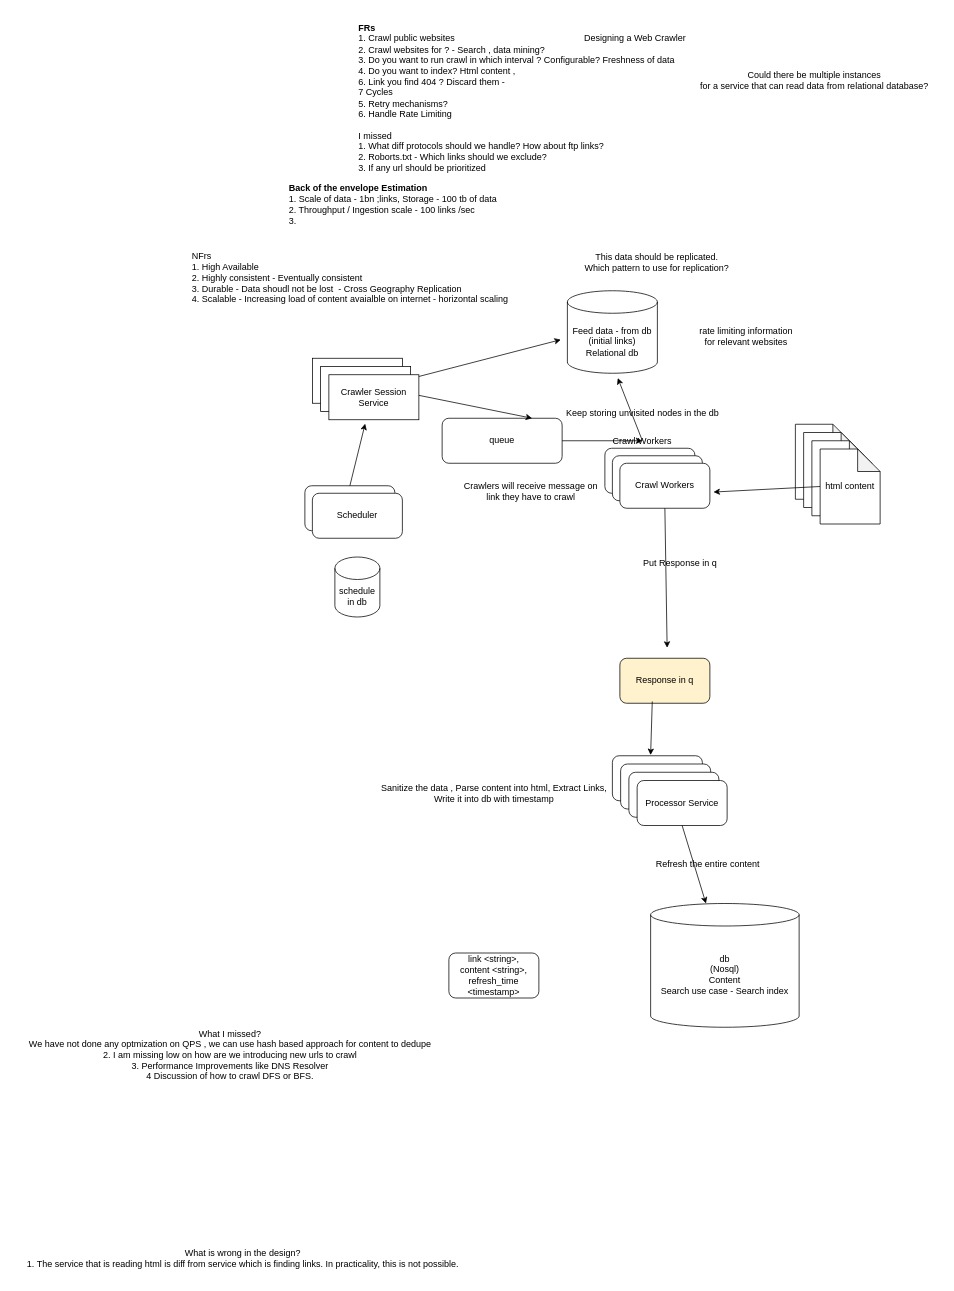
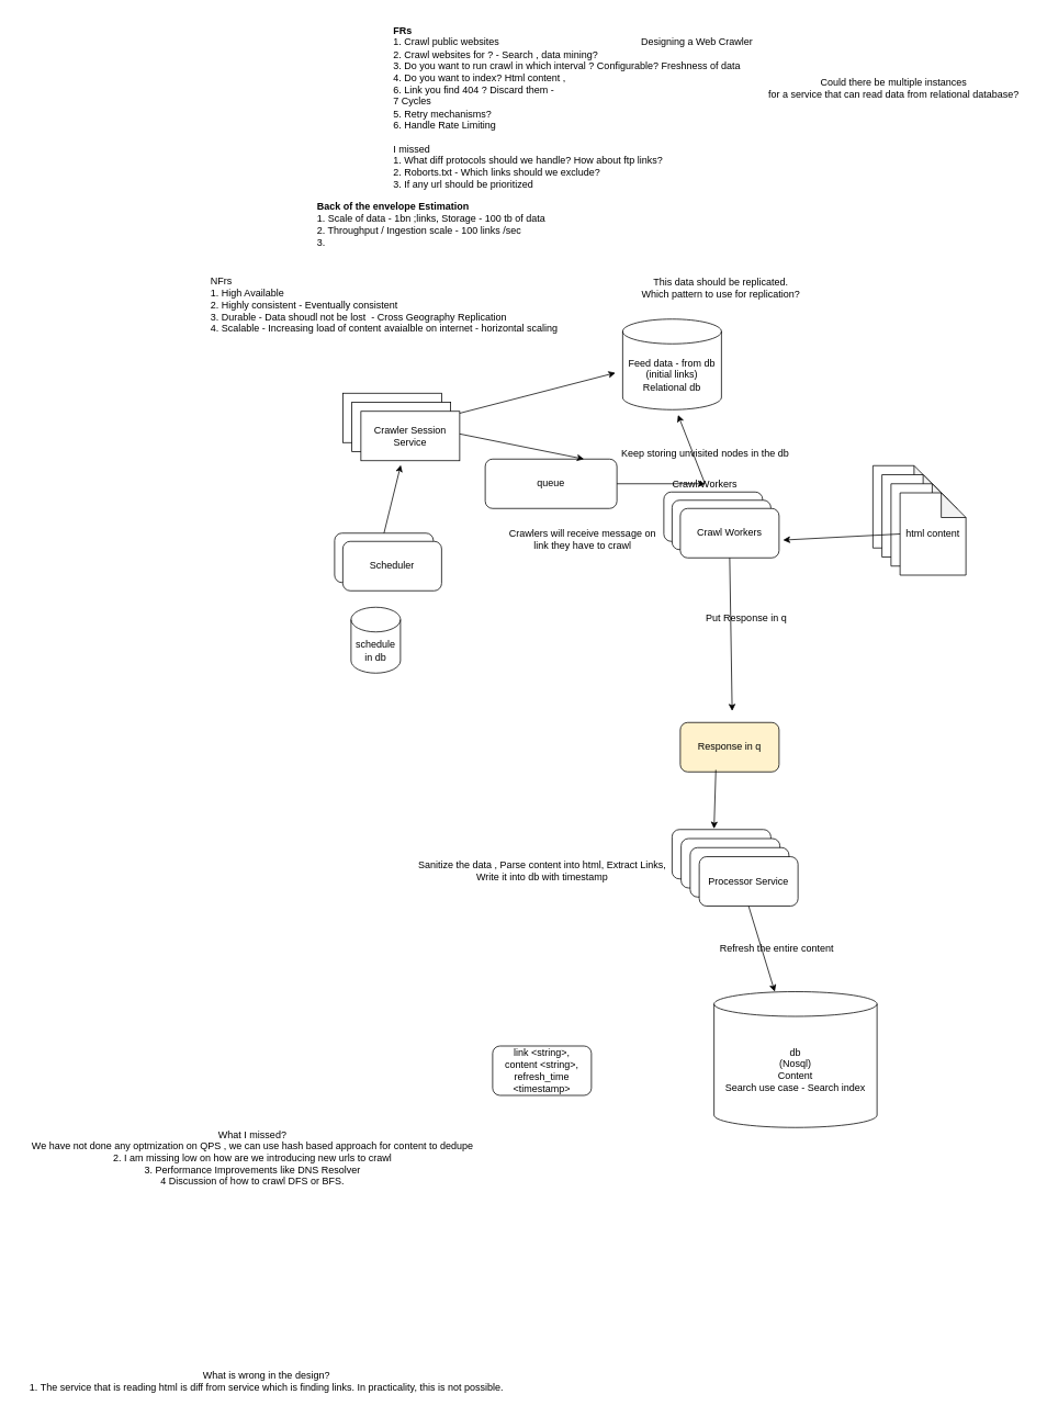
  <mxCell id="0" />
  <mxCell id="1" parent="0" />
  <mxCell id="2" value="Designing a Web Crawler" style="text;html=1;align=center;verticalAlign=middle;resizable=0;points=[];autosize=1;strokeColor=none;fillColor=none;" vertex="1" parent="1"><mxGeometry x="766" y="35" width="160" height="30" as="geometry" /></mxCell>
  <mxCell id="3" value="&lt;div style=&quot;text-align: left;&quot;&gt;&lt;span style=&quot;background-color: initial;&quot;&gt;&lt;b&gt;FRs&lt;/b&gt;&lt;/span&gt;&lt;/div&gt;&lt;div style=&quot;text-align: left;&quot;&gt;&lt;span style=&quot;background-color: initial;&quot;&gt;1. Crawl public websites&lt;/span&gt;&lt;/div&gt;&lt;div style=&quot;text-align: left;&quot;&gt;&lt;span style=&quot;background-color: initial;&quot;&gt;2. Crawl websites for ? - Search , data mining?&lt;/span&gt;&lt;/div&gt;&lt;div style=&quot;text-align: left;&quot;&gt;&lt;span style=&quot;background-color: initial;&quot;&gt;3. Do you want to run crawl in which interval ? Configurable? Freshness of data&lt;/span&gt;&lt;/div&gt;&lt;div style=&quot;text-align: left;&quot;&gt;4. Do you want to index? Html content ,&amp;nbsp;&lt;/div&gt;&lt;div style=&quot;text-align: left;&quot;&gt;&lt;span style=&quot;background-color: initial;&quot;&gt;6. Link you find 404 ? Discard them -&amp;nbsp;&lt;/span&gt;&lt;br&gt;&lt;/div&gt;&lt;div style=&quot;text-align: left;&quot;&gt;&lt;span style=&quot;background-color: initial;&quot;&gt;7 Cycles&lt;/span&gt;&lt;/div&gt;&lt;div style=&quot;text-align: left;&quot;&gt;5. Retry mechanisms?&lt;span style=&quot;background-color: initial;&quot;&gt;&lt;br&gt;&lt;/span&gt;&lt;/div&gt;&lt;div style=&quot;text-align: left;&quot;&gt;6. Handle Rate Limiting&lt;/div&gt;&lt;div style=&quot;text-align: left;&quot;&gt;&lt;br&gt;&lt;/div&gt;&lt;div style=&quot;text-align: left;&quot;&gt;I missed&lt;/div&gt;&lt;div style=&quot;text-align: left;&quot;&gt;1. What diff protocols should we handle? How about ftp links?&lt;/div&gt;&lt;div style=&quot;text-align: left;&quot;&gt;2. Roborts.txt - Which links should we exclude?&lt;/div&gt;&lt;div style=&quot;text-align: left;&quot;&gt;3. If any url should be prioritized&lt;/div&gt;" style="text;html=1;align=center;verticalAlign=middle;resizable=0;points=[];autosize=1;strokeColor=none;fillColor=none;" vertex="1" parent="1"><mxGeometry x="462" y="20" width="451" height="220" as="geometry" /></mxCell>
  <mxCell id="4" value="&lt;b&gt;Back of the envelope Estimation&lt;/b&gt;&lt;br&gt;1. Scale of data - 1bn ;links, Storage - 100 tb of data&lt;br&gt;2. Throughput / Ingestion scale - 100 links /sec&lt;br&gt;3.&amp;nbsp;" style="text;html=1;align=left;verticalAlign=middle;resizable=0;points=[];autosize=1;strokeColor=none;fillColor=none;" vertex="1" parent="1"><mxGeometry x="383" y="233" width="308" height="77" as="geometry" /></mxCell>
  <mxCell id="5" value="&lt;div style=&quot;text-align: left;&quot;&gt;&lt;span style=&quot;background-color: initial;&quot;&gt;NFrs&lt;/span&gt;&lt;/div&gt;&lt;div style=&quot;text-align: left;&quot;&gt;&lt;span style=&quot;background-color: initial;&quot;&gt;1. High Available&lt;/span&gt;&lt;/div&gt;&lt;div style=&quot;text-align: left;&quot;&gt;&lt;span style=&quot;background-color: initial;&quot;&gt;2. Highly consistent - Eventually consistent&lt;/span&gt;&lt;/div&gt;&lt;div style=&quot;text-align: left;&quot;&gt;&lt;span style=&quot;background-color: initial;&quot;&gt;3. Durable - Data shoudl not be lost&amp;nbsp; - Cross Geography Replication&lt;/span&gt;&lt;/div&gt;&lt;div style=&quot;text-align: left;&quot;&gt;&lt;span style=&quot;background-color: initial;&quot;&gt;4. Scalable - Increasing load of content avaialble on internet - horizontal scaling&lt;/span&gt;&lt;/div&gt;&lt;div style=&quot;text-align: left;&quot;&gt;&lt;span style=&quot;background-color: initial;&quot;&gt;&lt;br&gt;&lt;/span&gt;&lt;/div&gt;" style="text;html=1;align=center;verticalAlign=middle;resizable=0;points=[];autosize=1;strokeColor=none;fillColor=none;" vertex="1" parent="1"><mxGeometry x="241" y="327" width="450" height="100" as="geometry" /></mxCell>
  <mxCell id="6" value="Crawler Session Service" style="whiteSpace=wrap;html=1;" vertex="1" parent="1"><mxGeometry x="416" y="477" width="120" height="60" as="geometry" /></mxCell>
  <mxCell id="7" value="Scheduler" style="rounded=1;whiteSpace=wrap;html=1;" vertex="1" parent="1"><mxGeometry x="406" y="647" width="120" height="60" as="geometry" /></mxCell>
  <mxCell id="8" value="" style="endArrow=classic;html=1;rounded=0;exitX=0.5;exitY=0;exitDx=0;exitDy=0;entryX=0.42;entryY=1.12;entryDx=0;entryDy=0;entryPerimeter=0;" edge="1" parent="1" source="7"><mxGeometry width="50" height="50" relative="1" as="geometry"><mxPoint x="826" y="497" as="sourcePoint" /><mxPoint x="486.4" y="564.2" as="targetPoint" /></mxGeometry></mxCell>
  <mxCell id="9" value="Feed data - from db&lt;br&gt;(initial links)&lt;br&gt;Relational db" style="shape=cylinder3;whiteSpace=wrap;html=1;boundedLbl=1;backgroundOutline=1;size=15;" vertex="1" parent="1"><mxGeometry x="756" y="387" width="120" height="110" as="geometry" /></mxCell>
  <mxCell id="10" value="" style="endArrow=classic;html=1;rounded=0;exitX=1;exitY=0.5;exitDx=0;exitDy=0;entryX=-0.073;entryY=0.593;entryDx=0;entryDy=0;entryPerimeter=0;" edge="1" parent="1" source="6" target="9"><mxGeometry width="50" height="50" relative="1" as="geometry"><mxPoint x="826" y="497" as="sourcePoint" /><mxPoint x="876" y="447" as="targetPoint" /></mxGeometry></mxCell>
  <mxCell id="11" value="queue" style="rounded=1;whiteSpace=wrap;html=1;" vertex="1" parent="1"><mxGeometry x="589" y="557" width="160" height="60" as="geometry" /></mxCell>
  <mxCell id="12" value="Crawl Workers" style="rounded=1;whiteSpace=wrap;html=1;" vertex="1" parent="1"><mxGeometry x="796" y="587" width="120" heifght="60" as="geometry" /></mxCell>
  <mxCell id="13" value="" style="endArrow=classic;html=1;rounded=0;exitX=1;exitY=0.75;exitDx=0;exitDy=0;entryX=0.75;entryY=0;entryDx=0;entryDy=0;" edge="1" parent="1" source="6" target="11"><mxGeometry width="50" height="50" relative="1" as="geometry"><mxPoint x="746" y="507" as="sourcePoint" /><mxPoint x="796" y="457" as="targetPoint" /></mxGeometry></mxCell>
  <mxCell id="14" value="Crawl Workers" style="rounded=1;whiteSpace=wrap;html=1;" vertex="1" parent="1"><mxGeometry x="806" y="597" width="120" height="60" as="geometry" /></mxCell>
  <mxCell id="15" value="Crawl Workers" style="rounded=1;whiteSpace=wrap;html=1;" vertex="1" parent="1"><mxGeometry x="816" y="607" width="120" height="60" as="geometry" /></mxCell>
  <mxCell id="16" value="Crawl Workers" style="rounded=1;whiteSpace=wrap;html=1;" vertex="1" parent="1"><mxGeometry x="826" y="617" width="120" height="60" as="geometry" /></mxCell>
  <mxCell id="17" value="" style="endArrow=classic;html=1;rounded=0;exitX=1;exitY=0.5;exitDx=0;exitDy=0;entryX=0;entryY=0.75;entryDx=0;entryDy=0;" edge="1" parent="1" source="11" target="12"><mxGeometry width="50" height="50" relative="1" as="geometry"><mxPoint x="746" y="507" as="sourcePoint" /><mxPoint x="796" y="457" as="targetPoint" /></mxGeometry></mxCell>
  <mxCell id="18" value="" style="endArrow=classic;html=1;rounded=0;exitX=0.5;exitY=0;exitDx=0;exitDy=0;entryX=0.56;entryY=1.058;entryDx=0;entryDy=0;entryPerimeter=0;" edge="1" parent="1" source="12" target="9"><mxGeometry width="50" height="50" relative="1" as="geometry"><mxPoint x="746" y="547" as="sourcePoint" /><mxPoint x="796" y="497" as="targetPoint" /></mxGeometry></mxCell>
  <mxCell id="19" value="Scheduler" style="rounded=1;whiteSpace=wrap;html=1;" vertex="1" parent="1"><mxGeometry x="416" y="657" width="120" height="60" as="geometry" /></mxCell>
- <mxCell id="20" value="schedule in db" style="shape=cylinder3;whiteSpace=wrap;html=1;boundedLbl=1;backgroundOutline=1;size=15;" vertex="1" parent="1"><mxGeometry x="446" y="742" width="60" height="80" as="geometry" /></mxCell>
+ <mxCell id="20" value="schedule in db" style="shape=cylinder3;whiteSpace=wrap;html=1;boundedLbl=1;backgroundOutline=1;size=15;" vertex="1" parent="1"><mxGeometry x="426" y="737" width="60" height="80" as="geometry" /></mxCell>
  <mxCell id="21" value="Keep storing unvisited nodes in the db" style="text;html=1;align=center;verticalAlign=middle;resizable=0;points=[];autosize=1;strokeColor=none;fillColor=none;" vertex="1" parent="1"><mxGeometry x="741" y="535" width="230" height="30" as="geometry" /></mxCell>
  <mxCell id="22" value="" style="endArrow=classic;html=1;rounded=0;exitX=0.5;exitY=1;exitDx=0;exitDy=0;" edge="1" parent="1" source="16"><mxGeometry width="50" height="50" relative="1" as="geometry"><mxPoint x="746" y="667" as="sourcePoint" /><mxPoint x="889" y="863" as="targetPoint" /></mxGeometry></mxCell>
  <mxCell id="23" value="Put Response in q" style="text;html=1;align=center;verticalAlign=middle;resizable=0;points=[];autosize=1;strokeColor=none;fillColor=none;" vertex="1" parent="1"><mxGeometry x="846" y="735" width="120" height="30" as="geometry" /></mxCell>
  <mxCell id="24" value="Response in q" style="rounded=1;whiteSpace=wrap;html=1;fillColor=#fff2cc;" vertex="1" parent="1"><mxGeometry x="826" y="877" width="120" height="60" as="geometry" /></mxCell>
  <mxCell id="25" value="Processor Service" style="rounded=1;whiteSpace=wrap;html=1;" vertex="1" parent="1"><mxGeometry x="816" y="1007" width="120" height="60" as="geometry" /></mxCell>
  <mxCell id="26" value="Processor Service" style="rounded=1;whiteSpace=wrap;html=1;" vertex="1" parent="1"><mxGeometry x="827" y="1018" width="120" height="60" as="geometry" /></mxCell>
  <mxCell id="27" value="Processor Service" style="rounded=1;whiteSpace=wrap;html=1;" vertex="1" parent="1"><mxGeometry x="838" y="1029" width="120" height="60" as="geometry" /></mxCell>
  <mxCell id="28" value="Processor Service" style="rounded=1;whiteSpace=wrap;html=1;" vertex="1" parent="1"><mxGeometry x="849" y="1040" width="120" height="60" as="geometry" /></mxCell>
  <mxCell id="29" value="" style="endArrow=classic;html=1;rounded=0;exitX=0.36;exitY=0.96;exitDx=0;exitDy=0;exitPerimeter=0;" edge="1" parent="1" source="24"><mxGeometry width="50" height="50" relative="1" as="geometry"><mxPoint x="746" y="957" as="sourcePoint" /><mxPoint x="867" y="1006" as="targetPoint" /></mxGeometry></mxCell>
  <mxCell id="30" value="Sanitize the data , Parse content into html, Extract Links,&lt;br&gt;Write it into db with timestamp" style="text;html=1;align=center;verticalAlign=middle;resizable=0;points=[];autosize=1;strokeColor=none;fillColor=none;" vertex="1" parent="1"><mxGeometry x="493" y="1035" width="330" height="44" as="geometry" /></mxCell>
  <mxCell id="31" value="Crawlers will receive message on &lt;br&gt;link they have to crawl" style="text;html=1;align=center;verticalAlign=middle;resizable=0;points=[];autosize=1;strokeColor=none;fillColor=none;" vertex="1" parent="1"><mxGeometry x="608" y="633" width="198" height="44" as="geometry" /></mxCell>
  <mxCell id="32" value="db&lt;br&gt;(Nosql)&lt;br&gt;Content&lt;br&gt;Search use case - Search index" style="shape=cylinder3;whiteSpace=wrap;html=1;boundedLbl=1;backgroundOutline=1;size=15;" vertex="1" parent="1"><mxGeometry x="867" y="1204" width="198" height="165" as="geometry" /></mxCell>
  <mxCell id="33" value="Could there be multiple instances&lt;br&gt;for a service that can read data from relational database?&lt;br&gt;&lt;br&gt;" style="text;html=1;align=center;verticalAlign=middle;resizable=0;points=[];autosize=1;strokeColor=none;fillColor=none;" vertex="1" parent="1"><mxGeometry x="920" y="86" width="330" height="55" as="geometry" /></mxCell>
  <mxCell id="34" value="" style="endArrow=classic;html=1;rounded=0;exitX=0.5;exitY=1;exitDx=0;exitDy=0;" edge="1" parent="1" source="28" target="32"><mxGeometry width="50" height="50" relative="1" as="geometry"><mxPoint x="779" y="1254" as="sourcePoint" /><mxPoint x="829" y="1204" as="targetPoint" /></mxGeometry></mxCell>
  <mxCell id="35" value="link &amp;lt;string&amp;gt;,&lt;br&gt;content &amp;lt;string&amp;gt;,&lt;br&gt;refresh_time &amp;lt;timestamp&amp;gt;" style="rounded=1;whiteSpace=wrap;html=1;" vertex="1" parent="1"><mxGeometry x="598" y="1270" width="120" height="60" as="geometry" /></mxCell>
  <mxCell id="36" value="Refresh the entire content" style="text;html=1;align=center;verticalAlign=middle;resizable=0;points=[];autosize=1;strokeColor=none;fillColor=none;" vertex="1" parent="1"><mxGeometry x="860" y="1135" width="165" height="33" as="geometry" /></mxCell>
  <mxCell id="37" value="" style="shape=note;whiteSpace=wrap;html=1;backgroundOutline=1;darkOpacity=0.05;" vertex="1" parent="1"><mxGeometry x="1060" y="565" width="80" height="100" as="geometry" /></mxCell>
  <mxCell id="38" value="" style="shape=note;whiteSpace=wrap;html=1;backgroundOutline=1;darkOpacity=0.05;" vertex="1" parent="1"><mxGeometry x="1071" y="576" width="80" height="100" as="geometry" /></mxCell>
  <mxCell id="39" value="" style="shape=note;whiteSpace=wrap;html=1;backgroundOutline=1;darkOpacity=0.05;" vertex="1" parent="1"><mxGeometry x="1082" y="587" width="80" height="100" as="geometry" /></mxCell>
  <mxCell id="40" value="html content" style="shape=note;whiteSpace=wrap;html=1;backgroundOutline=1;darkOpacity=0.05;" vertex="1" parent="1"><mxGeometry x="1093" y="598" width="80" height="100" as="geometry" /></mxCell>
  <mxCell id="41" value="" style="endArrow=classic;html=1;rounded=0;exitX=0;exitY=0.5;exitDx=0;exitDy=0;exitPerimeter=0;entryX=1.04;entryY=0.64;entryDx=0;entryDy=0;entryPerimeter=0;" edge="1" parent="1" source="40" target="16"><mxGeometry width="50" height="50" relative="1" as="geometry"><mxPoint x="779" y="649" as="sourcePoint" /><mxPoint x="829" y="599" as="targetPoint" /></mxGeometry></mxCell>
- <mxCell id="42" value="rate limiting information &lt;br&gt;for relevant websites" style="text;html=1;align=center;verticalAlign=middle;resizable=0;points=[];autosize=1;strokeColor=none;fillColor=none;" vertex="1" parent="1"><mxGeometry x="917" y="426" width="154" height="44" as="geometry" /></mxCell>
  <mxCell id="43" value="Crawler Session Service" style="whiteSpace=wrap;html=1;" vertex="1" parent="1"><mxGeometry x="427" y="488" width="120" height="60" as="geometry" /></mxCell>
  <mxCell id="44" value="Crawler Session Service" style="whiteSpace=wrap;html=1;" vertex="1" parent="1"><mxGeometry x="438" y="499" width="120" height="60" as="geometry" /></mxCell>
  <mxCell id="45" value="This data should be replicated.&lt;br&gt;Which pattern to use for replication?" style="text;html=1;align=center;verticalAlign=middle;resizable=0;points=[];autosize=1;strokeColor=none;fillColor=none;" vertex="1" parent="1"><mxGeometry x="765" y="327" width="220" height="44" as="geometry" /></mxCell>
  <mxCell id="46" value="What is wrong in the design?&lt;br&gt;1. The service that is reading html is diff from service which is finding links. In practicality, this is not possible." style="text;html=1;align=center;verticalAlign=middle;resizable=0;points=[];autosize=1;strokeColor=none;fillColor=none;" vertex="1" parent="1"><mxGeometry x="20" y="1655" width="605" height="44" as="geometry" /></mxCell>
  <mxCell id="47" value="What I missed?&lt;br&gt;We have not done any optmization on QPS , we can use hash based approach for content to dedupe&lt;br&gt;2. I am missing low on how are we introducing new urls to crawl&lt;br&gt;3. Performance Improvements like DNS Resolver&lt;br&gt;4 Discussion of how to crawl DFS or BFS." style="text;html=1;align=center;verticalAlign=middle;resizable=0;points=[];autosize=1;strokeColor=none;fillColor=none;" vertex="1" parent="1"><mxGeometry x="25" y="1362" width="561" height="88" as="geometry" /></mxCell>
